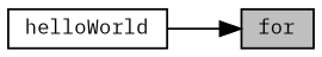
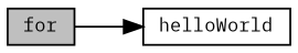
  digraph {
    rankdir=LR
    fontname="IBM Plex Mono"
    node [color=black fontname="IBM Plex Mono" fontsize=10 shape=record style=filled]
    n1 [fillcolor=grey75 fontcolor=black height=0.2 label=for width=0.4]
    n2 [fillcolor=white height=0.2 label=helloWorld width=0.4]
-   n2 -> n1 [color=black fontname="IBM Plex Mono" fontsize=10 labelfontname=Helvetica labelfontsize=10 style=solid]
+   n1 -> n2 [color=black fontname="IBM Plex Mono" fontsize=10 labelfontname=Helvetica labelfontsize=10 style=solid]
  }
